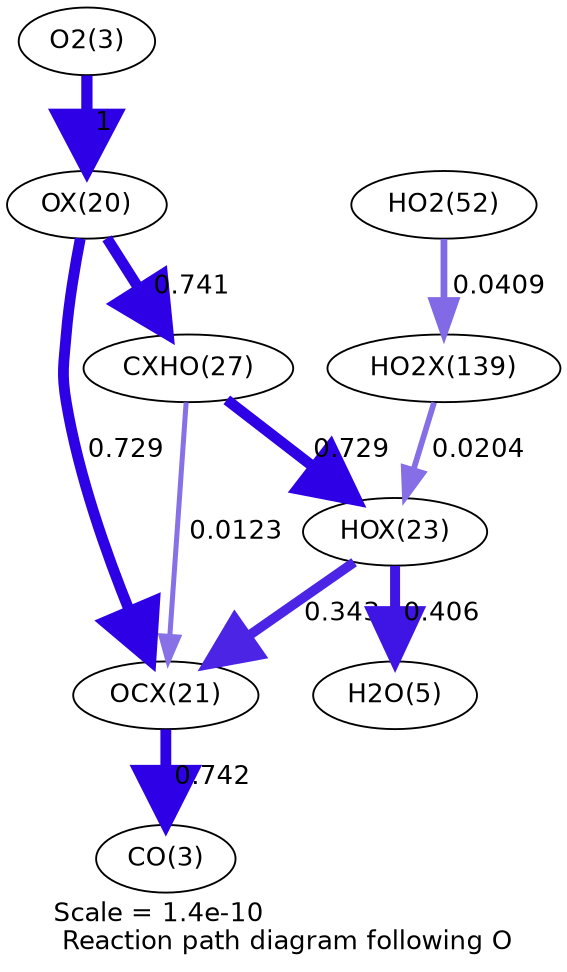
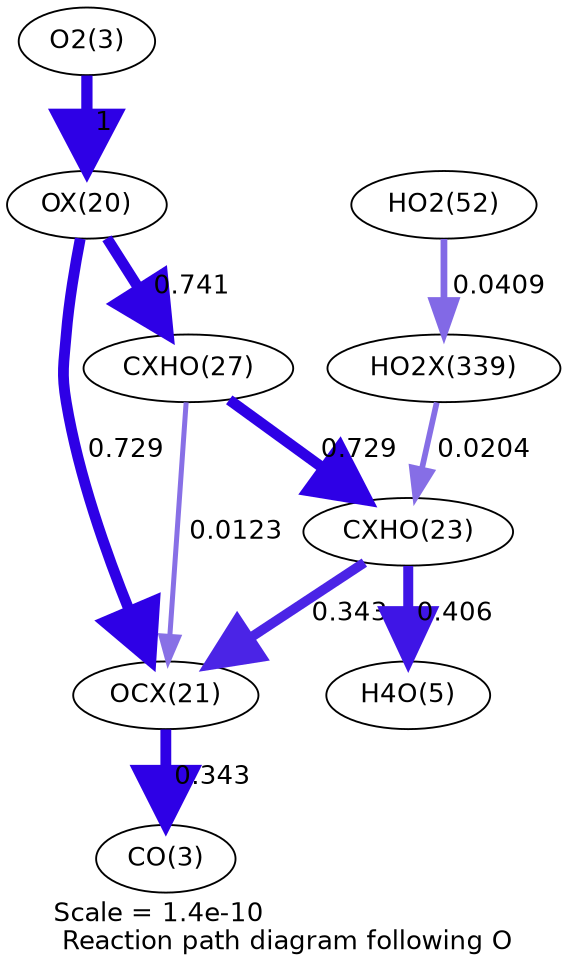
  digraph {
    fontname=Helvetica
    label="Scale = 1.4e-10\l Reaction path diagram following O"
    node [fontname=Helvetica]
    edge [arrowsize=2.89 color="0.7, 1.24, 0.9" fontname=Helvetica penwidth=5.77]
    n1 [label="O2(3)"]
    n2 [label="OX(20)"]
    n3 [label="CXHO(27)"]
    n4 [label="OCX(21)"]
-   n5 [label="HOX(23)"]
+   n5 [label="CXHO(23)"]
    n6 [label="CO(3)"]
-   n7 [label="H2O(5)"]
-   n8 [label="HO2X(139)"]
+   n7 [label="H4O(5)"]
+   n8 [label="HO2X(339)"]
    n9 [label="HO2(52)"]
    n1 -> n2 [arrowsize=3 color="0.7, 1.5, 0.9" label=" 1" penwidth=6]
    n2 -> n3 [label=" 0.741"]
    n2 -> n4 [arrowsize=2.88 color="0.7, 1.23, 0.9" label=" 0.729" penwidth=5.76]
    n3 -> n4 [arrowsize=1.33 color="0.7, 0.512, 0.9" label=" 0.0123" penwidth=2.67]
    n3 -> n5 [arrowsize=2.88 color="0.7, 1.23, 0.9" label=" 0.729" penwidth=5.76]
-   n4 -> n6 [label=" 0.742"]
+   n4 -> n6 [label=" 0.343"]
    n5 -> n4 [arrowsize=2.6 color="0.7, 0.843, 0.9" label=" 0.343" penwidth=5.19]
    n5 -> n7 [arrowsize=2.66 color="0.7, 0.906, 0.9" label=" 0.406" penwidth=5.32]
    n8 -> n5 [arrowsize=1.53 color="0.7, 0.52, 0.9" label=" 0.0204" penwidth=3.06]
    n9 -> n8 [arrowsize=1.79 color="0.7, 0.541, 0.9" label=" 0.0409" penwidth=3.59]
  }
